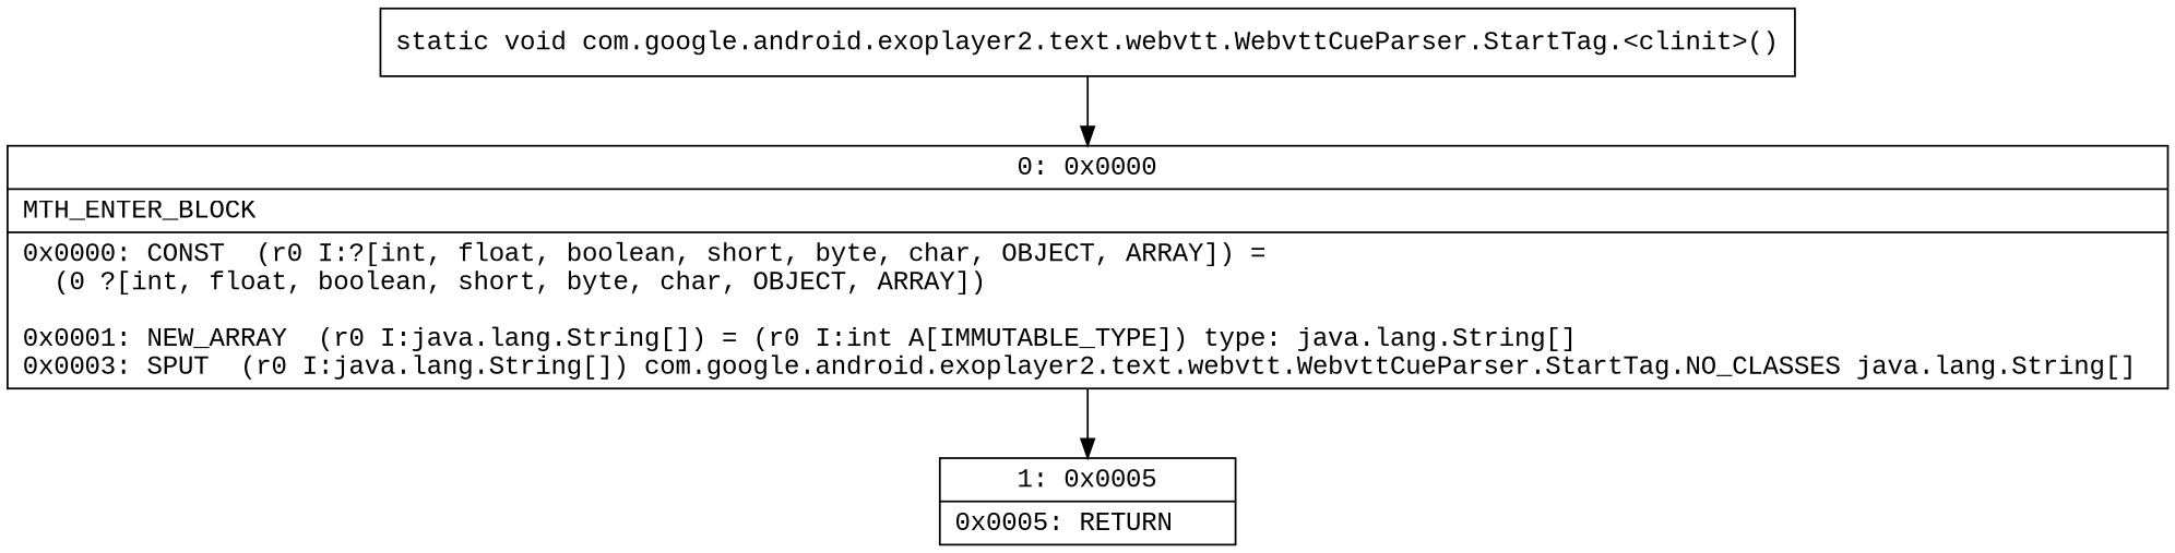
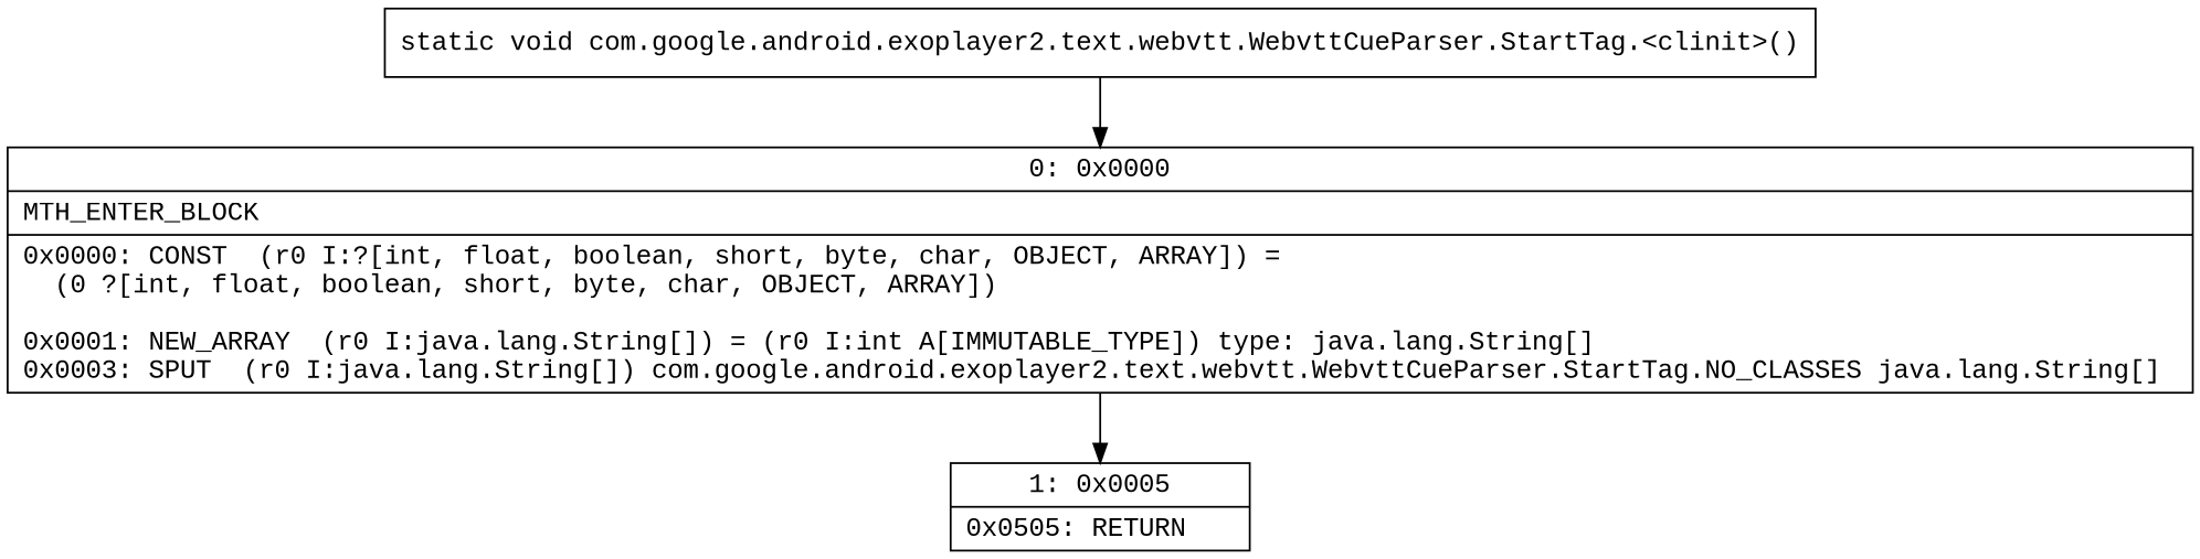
  digraph {
    fontname="Liberation Mono"
    node [shape=record fontname="Liberation Mono"]
    edge [fontname="Liberation Mono"]
    n1 [label="{0\:\ 0x0000|MTH_ENTER_BLOCK\l|0x0000: CONST  (r0 I:?[int, float, boolean, short, byte, char, OBJECT, ARRAY]) = \l  (0 ?[int, float, boolean, short, byte, char, OBJECT, ARRAY])\l \l0x0001: NEW_ARRAY  (r0 I:java.lang.String[]) = (r0 I:int A[IMMUTABLE_TYPE]) type: java.lang.String[] \l0x0003: SPUT  (r0 I:java.lang.String[]) com.google.android.exoplayer2.text.webvtt.WebvttCueParser.StartTag.NO_CLASSES java.lang.String[] \l}"]
-   n2 [label="{1\:\ 0x0005|0x0005: RETURN   \l}"]
+   n2 [label="{1\:\ 0x0005|0x0505: RETURN   \l}"]
    n3 [label="{static void com.google.android.exoplayer2.text.webvtt.WebvttCueParser.StartTag.\<clinit\>() }"]
    n1 -> n2
    n3 -> n1
  }
